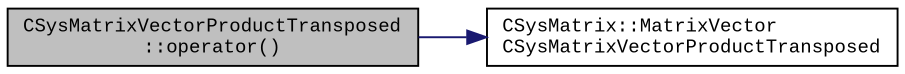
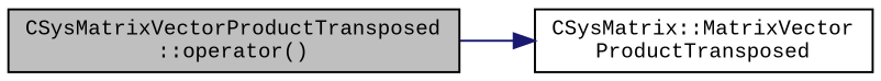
  digraph {
    rankdir=LR
    fontname="Liberation Mono"
    node [color=black fontname="Liberation Mono" fontsize=10 shape=record style=filled]
    n1 [fillcolor=grey75 fontcolor=black height=0.2 label="CSysMatrixVectorProductTransposed\l::operator()" width=0.4]
-   n2 [fillcolor=white height=0.2 label="CSysMatrix::MatrixVector\lCSysMatrixVectorProductTransposed" width=0.4]
+   n2 [fillcolor=white height=0.2 label="CSysMatrix::MatrixVector\lProductTransposed" width=0.4]
    n1 -> n2 [color=midnightblue fontname="Liberation Mono" fontsize=10 labelfontname=Helvetica labelfontsize=10 style=solid]
  }
